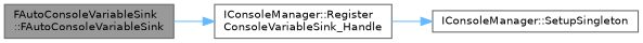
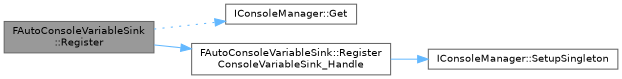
  digraph {
    rankdir=LR
    node [color=grey40 fillcolor=white fontname=Helvetica fontsize=10 shape=box style=filled]
    edge [color=steelblue1 fontname=Helvetica fontsize=10 labelfontname=Helvetica labelfontsize=10 style=solid]
-   n1 [color=gray40 fillcolor=grey60 fontcolor=black height=0.2 label="FAutoConsoleVariableSink\l::FAutoConsoleVariableSink" width=0.4]
-   n3 [height=0.2 label="IConsoleManager::Register\lConsoleVariableSink_Handle" width=0.4]
+   n1 [color=gray40 fillcolor=grey60 fontcolor=black height=0.2 label="FAutoConsoleVariableSink\l::Register" width=0.4]
+   n2 [height=0.2 label="IConsoleManager::Get" width=0.4]
+   n3 [height=0.2 label="FAutoConsoleVariableSink::Register\lConsoleVariableSink_Handle" width=0.4]
    n4 [height=0.2 label="IConsoleManager::SetupSingleton" width=0.4]
+   n1 -> n2 [style=dotted]
    n1 -> n3
    n3 -> n4
  }
